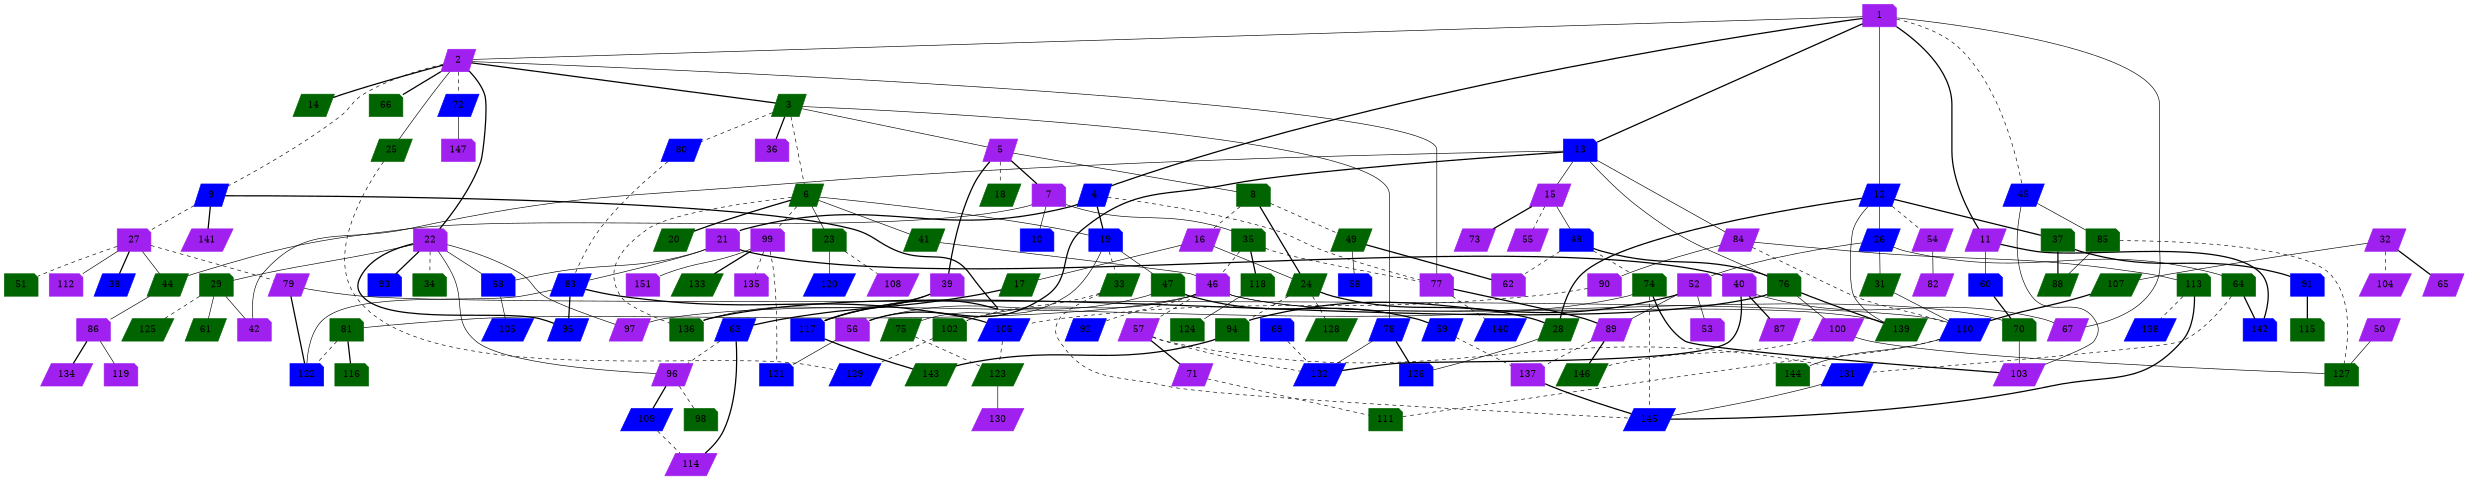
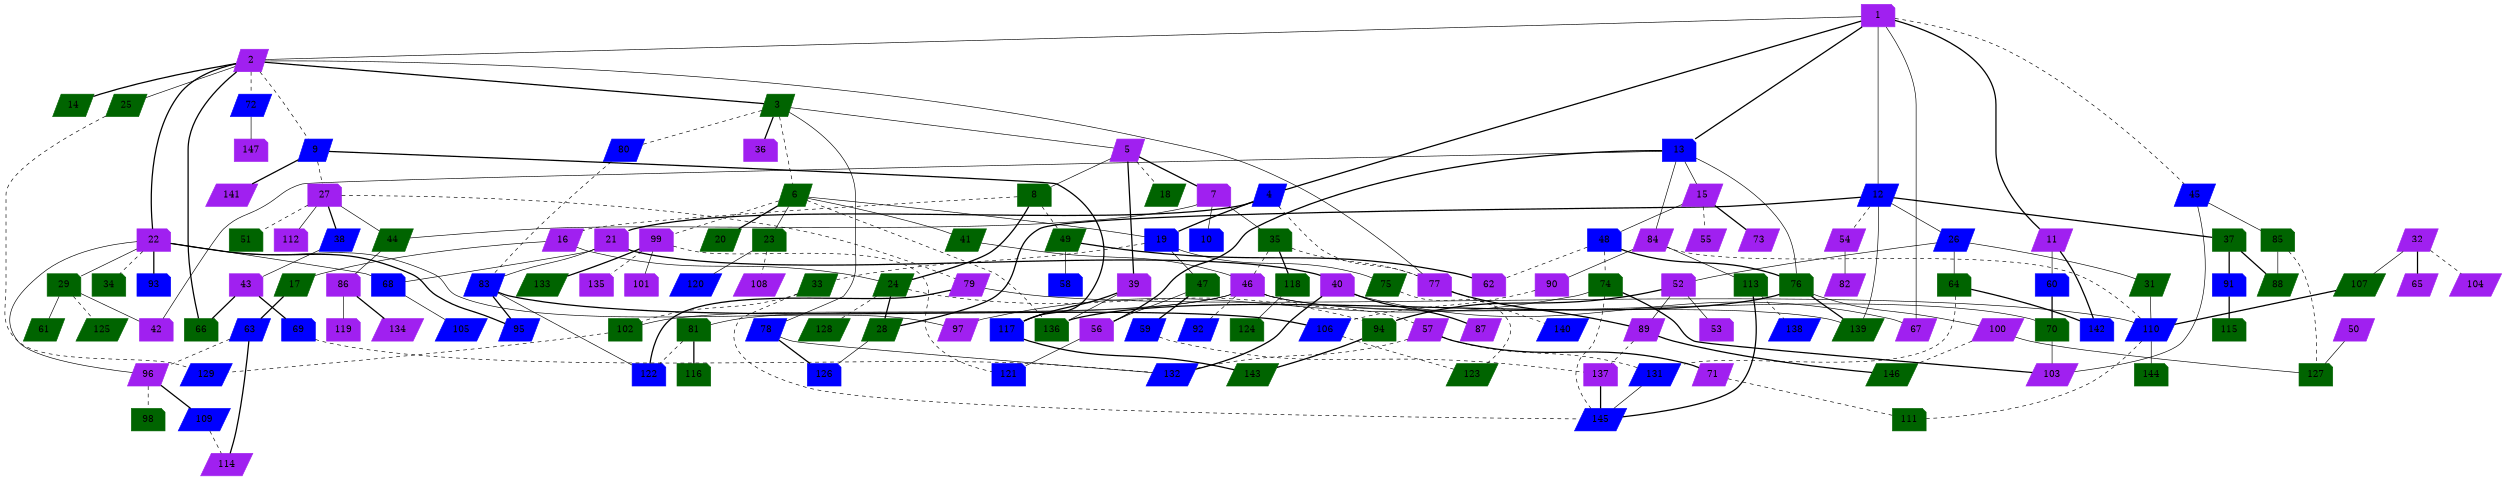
  graph {
    node [color=purple shape=parallelogram style=filled]
    edge [style=solid]
    1 [shape=note]
    2
    4 [color=blue]
    11
    12 [color=blue]
    13 [color=blue shape=note]
    45 [color=blue]
    67
    3 [color=darkgreen]
    9 [color=blue]
    14 [color=darkgreen]
    22 [shape=note]
    25 [color=darkgreen]
    66 [color=darkgreen shape=note]
    72 [color=blue]
    77 [shape=note]
    19 [color=blue shape=note]
    21 [shape=note]
    60 [color=blue shape=note]
    142 [color=blue shape=note]
    26 [color=blue]
    28 [color=darkgreen]
    37 [color=darkgreen shape=note]
    54
    139 [color=darkgreen]
    84
    15
    42 [shape=note]
    56 [shape=note]
    76 [color=darkgreen shape=note]
    85 [color=darkgreen shape=note]
    103
    127 [color=darkgreen shape=note]
    50
    5
    6 [color=darkgreen]
    36 [shape=note]
    78 [color=blue]
    80 [color=blue]
    27 [shape=note]
    117 [color=blue shape=note]
    141
    68 [color=blue shape=note]
    29 [color=darkgreen shape=note]
    34 [color=darkgreen shape=note]
    93 [color=blue shape=note]
    95 [color=blue]
    96
    97
    129 [color=blue]
    147 [shape=note]
    110 [color=blue]
    90 [shape=note]
    113 [color=darkgreen shape=note]
    7 [shape=note]
    8 [color=darkgreen shape=note]
    18 [color=darkgreen]
    39 [shape=note]
    20 [color=darkgreen]
    23 [color=darkgreen shape=note]
    41 [color=darkgreen]
    99 [shape=note]
    136 [color=darkgreen shape=note]
    126 [color=blue shape=note]
    132 [color=blue]
    83 [color=blue]
    33 [color=darkgreen]
    47 [color=darkgreen shape=note]
    75 [color=darkgreen]
    40 [shape=note]
    89
    140 [color=blue]
    10 [color=blue shape=note]
    35 [color=darkgreen shape=note]
    44 [color=darkgreen]
    16
    24 [color=darkgreen]
    49 [color=darkgreen]
    108
    120 [color=blue]
    46 [shape=note]
    121 [color=blue shape=note]
-   101 [shape=note label=151]
+   101 [shape=note]
    133 [color=darkgreen]
    135 [shape=note]
    118 [color=darkgreen shape=note]
    86 [shape=note]
    17 [color=darkgreen]
    94 [color=darkgreen shape=note]
    128 [color=darkgreen]
    62 [shape=note]
    58 [color=blue shape=note]
    38 [color=blue]
    51 [color=darkgreen shape=note]
    79
    112 [shape=note]
    143 [color=darkgreen]
    70 [color=darkgreen shape=note]
    31 [color=darkgreen]
    52 [shape=note]
    64 [color=darkgreen shape=note]
    88 [color=darkgreen]
    91 [color=blue shape=note]
    82
    48 [color=blue shape=note]
    55
    73
    100
    74 [color=darkgreen shape=note]
    63 [color=blue]
    114
    102 [color=darkgreen shape=note]
    145 [color=blue]
    59 [color=blue]
    123 [color=darkgreen]
    87
    105 [color=blue]
    122 [color=blue shape=note]
    106 [color=blue]
    61 [color=darkgreen]
    125 [color=darkgreen]
    98 [color=darkgreen shape=note]
    109 [color=blue]
    53 [shape=note]
    131 [color=blue]
+   43 [shape=note]
    32
    65
    104
    107 [color=darkgreen]
    111 [color=darkgreen shape=note]
    144 [color=darkgreen shape=note]
    57
    81 [color=darkgreen shape=note]
    92 [color=blue]
    124 [color=darkgreen shape=note]
    115 [color=darkgreen shape=note]
    69 [color=blue shape=note]
    119 [shape=note]
    134
    71
    116 [color=darkgreen shape=note]
    137 [shape=note]
    146 [color=darkgreen]
-   130
    138 [color=blue]
    1 -- 2
    1 -- 4 [style=bold]
    1 -- 11 [style=bold]
    1 -- 12
    1 -- 13 [style=bold]
    1 -- 45 [style=dashed]
    1 -- 67
    2 -- 3 [style=bold]
    2 -- 9 [style=dashed]
    2 -- 14 [style=bold]
    2 -- 22 [style=bold]
    2 -- 25
    2 -- 66 [style=bold]
    2 -- 72 [style=dashed]
    2 -- 77
    4 -- 77 [style=dashed]
    4 -- 19 [style=bold]
    4 -- 21 [style=bold]
    11 -- 60
    11 -- 142 [style=bold]
    12 -- 26
    12 -- 28 [style=bold]
    12 -- 37 [style=bold]
    12 -- 54 [style=dashed]
    12 -- 139
    13 -- 84
    13 -- 15
    13 -- 42
    13 -- 56 [style=bold]
    13 -- 76
    45 -- 85
    45 -- 103
    3 -- 5
    3 -- 6 [style=dashed]
    3 -- 36 [style=bold]
    3 -- 78
    3 -- 80 [style=dashed]
    9 -- 27 [style=dashed]
    9 -- 117 [style=bold]
    9 -- 141 [style=bold]
    22 -- 68
    22 -- 29
    22 -- 34 [style=dashed]
    22 -- 93 [style=bold]
    22 -- 95 [style=bold]
    22 -- 96
    22 -- 97
    25 -- 129 [style=dashed]
    72 -- 147
    77 -- 89 [style=bold]
    77 -- 140 [style=dashed]
    19 -- 33 [style=dashed]
    19 -- 47
    19 -- 75
    21 -- 68
    21 -- 83
    21 -- 40 [style=bold]
    60 -- 70 [style=bold]
    26 -- 31
    26 -- 52
    26 -- 64
    28 -- 126
    37 -- 88 [style=bold]
    37 -- 91 [style=bold]
    54 -- 82
    84 -- 110 [style=dashed]
    84 -- 90
    84 -- 113
    15 -- 48
    15 -- 55 [style=dashed]
    15 -- 73 [style=bold]
    56 -- 121
    76 -- 139 [style=bold]
    76 -- 136 [style=bold]
    76 -- 100
    85 -- 127 [style=dashed]
    85 -- 88
    50 -- 127
    5 -- 7 [style=bold]
    5 -- 8
    5 -- 18 [style=dashed]
    5 -- 39 [style=bold]
    6 -- 19
    6 -- 20 [style=bold]
    6 -- 23
    6 -- 41
    6 -- 99 [style=dashed]
    6 -- 136 [style=dashed]
    78 -- 126 [style=bold]
    78 -- 132
    80 -- 83 [style=dashed]
    27 -- 44
    27 -- 38 [style=bold]
    27 -- 51 [style=dashed]
    27 -- 79 [style=dashed]
    27 -- 112
    117 -- 143 [style=bold]
    68 -- 105
    29 -- 42
    29 -- 61
    29 -- 125 [style=dashed]
    96 -- 98 [style=dashed]
    96 -- 109 [style=bold]
    110 -- 111 [style=dashed]
    110 -- 144
    90 -- 106 [style=dashed]
    113 -- 145 [style=bold]
    113 -- 138 [style=dashed]
    7 -- 10
    7 -- 35
    7 -- 44
    8 -- 16 [style=dashed]
    8 -- 24 [style=bold]
    8 -- 49 [style=dashed]
    39 -- 117 [style=bold]
    39 -- 136
    23 -- 108 [style=dashed]
    23 -- 120
    41 -- 46
    99 -- 121 [style=dashed]
    99 -- 101
    99 -- 133 [style=bold]
    99 -- 135 [style=dashed]
    83 -- 95 [style=bold]
    83 -- 122
    83 -- 106 [style=bold]
    33 -- 102 [style=dashed]
    33 -- 145 [style=dashed]
    47 -- 56
    47 -- 59 [style=bold]
    75 -- 123 [style=dashed]
    40 -- 67
    40 -- 132 [style=bold]
    40 -- 87 [style=bold]
    89 -- 137 [style=dashed]
    89 -- 146 [style=bold]
    35 -- 77 [style=dashed]
    35 -- 46 [style=dashed]
    35 -- 118 [style=bold]
    44 -- 86
    16 -- 24
    16 -- 17
    24 -- 28 [style=bold]
    24 -- 94 [style=dashed]
    24 -- 128 [style=dashed]
    49 -- 62 [style=bold]
    49 -- 58
    46 -- 139
    46 -- 70
    46 -- 102
    46 -- 57 [style=dashed]
    46 -- 81
    46 -- 92 [style=dashed]
    118 -- 124
    86 -- 119
    86 -- 134 [style=bold]
    17 -- 63 [style=bold]
    94 -- 143 [style=bold]
+   38 -- 43
    79 -- 110
    79 -- 122 [style=bold]
    70 -- 103
    31 -- 110
    52 -- 89
    52 -- 94 [style=bold]
    52 -- 53
    64 -- 142 [style=bold]
    64 -- 131 [style=dashed]
    91 -- 115 [style=bold]
    48 -- 76 [style=bold]
    48 -- 62 [style=dashed]
    48 -- 74 [style=dashed]
    100 -- 127
    100 -- 146 [style=dashed]
    74 -- 103 [style=bold]
    74 -- 97
    74 -- 145 [style=dashed]
    63 -- 96 [style=dashed]
    63 -- 114 [style=bold]
    102 -- 129 [style=dashed]
    59 -- 137 [style=dashed]
-   123 -- 130
    106 -- 123 [style=dashed]
    109 -- 114 [style=dashed]
    131 -- 145
+   43 -- 66 [style=bold]
+   43 -- 69 [style=bold]
    32 -- 65 [style=bold]
    32 -- 104 [style=dashed]
    32 -- 107
    107 -- 110 [style=bold]
    57 -- 132 [style=dashed]
    57 -- 131 [style=dashed]
    57 -- 71 [style=bold]
    81 -- 122 [style=dashed]
    81 -- 116 [style=bold]
    69 -- 132 [style=dashed]
    71 -- 111 [style=dashed]
    137 -- 145 [style=bold]
  }
